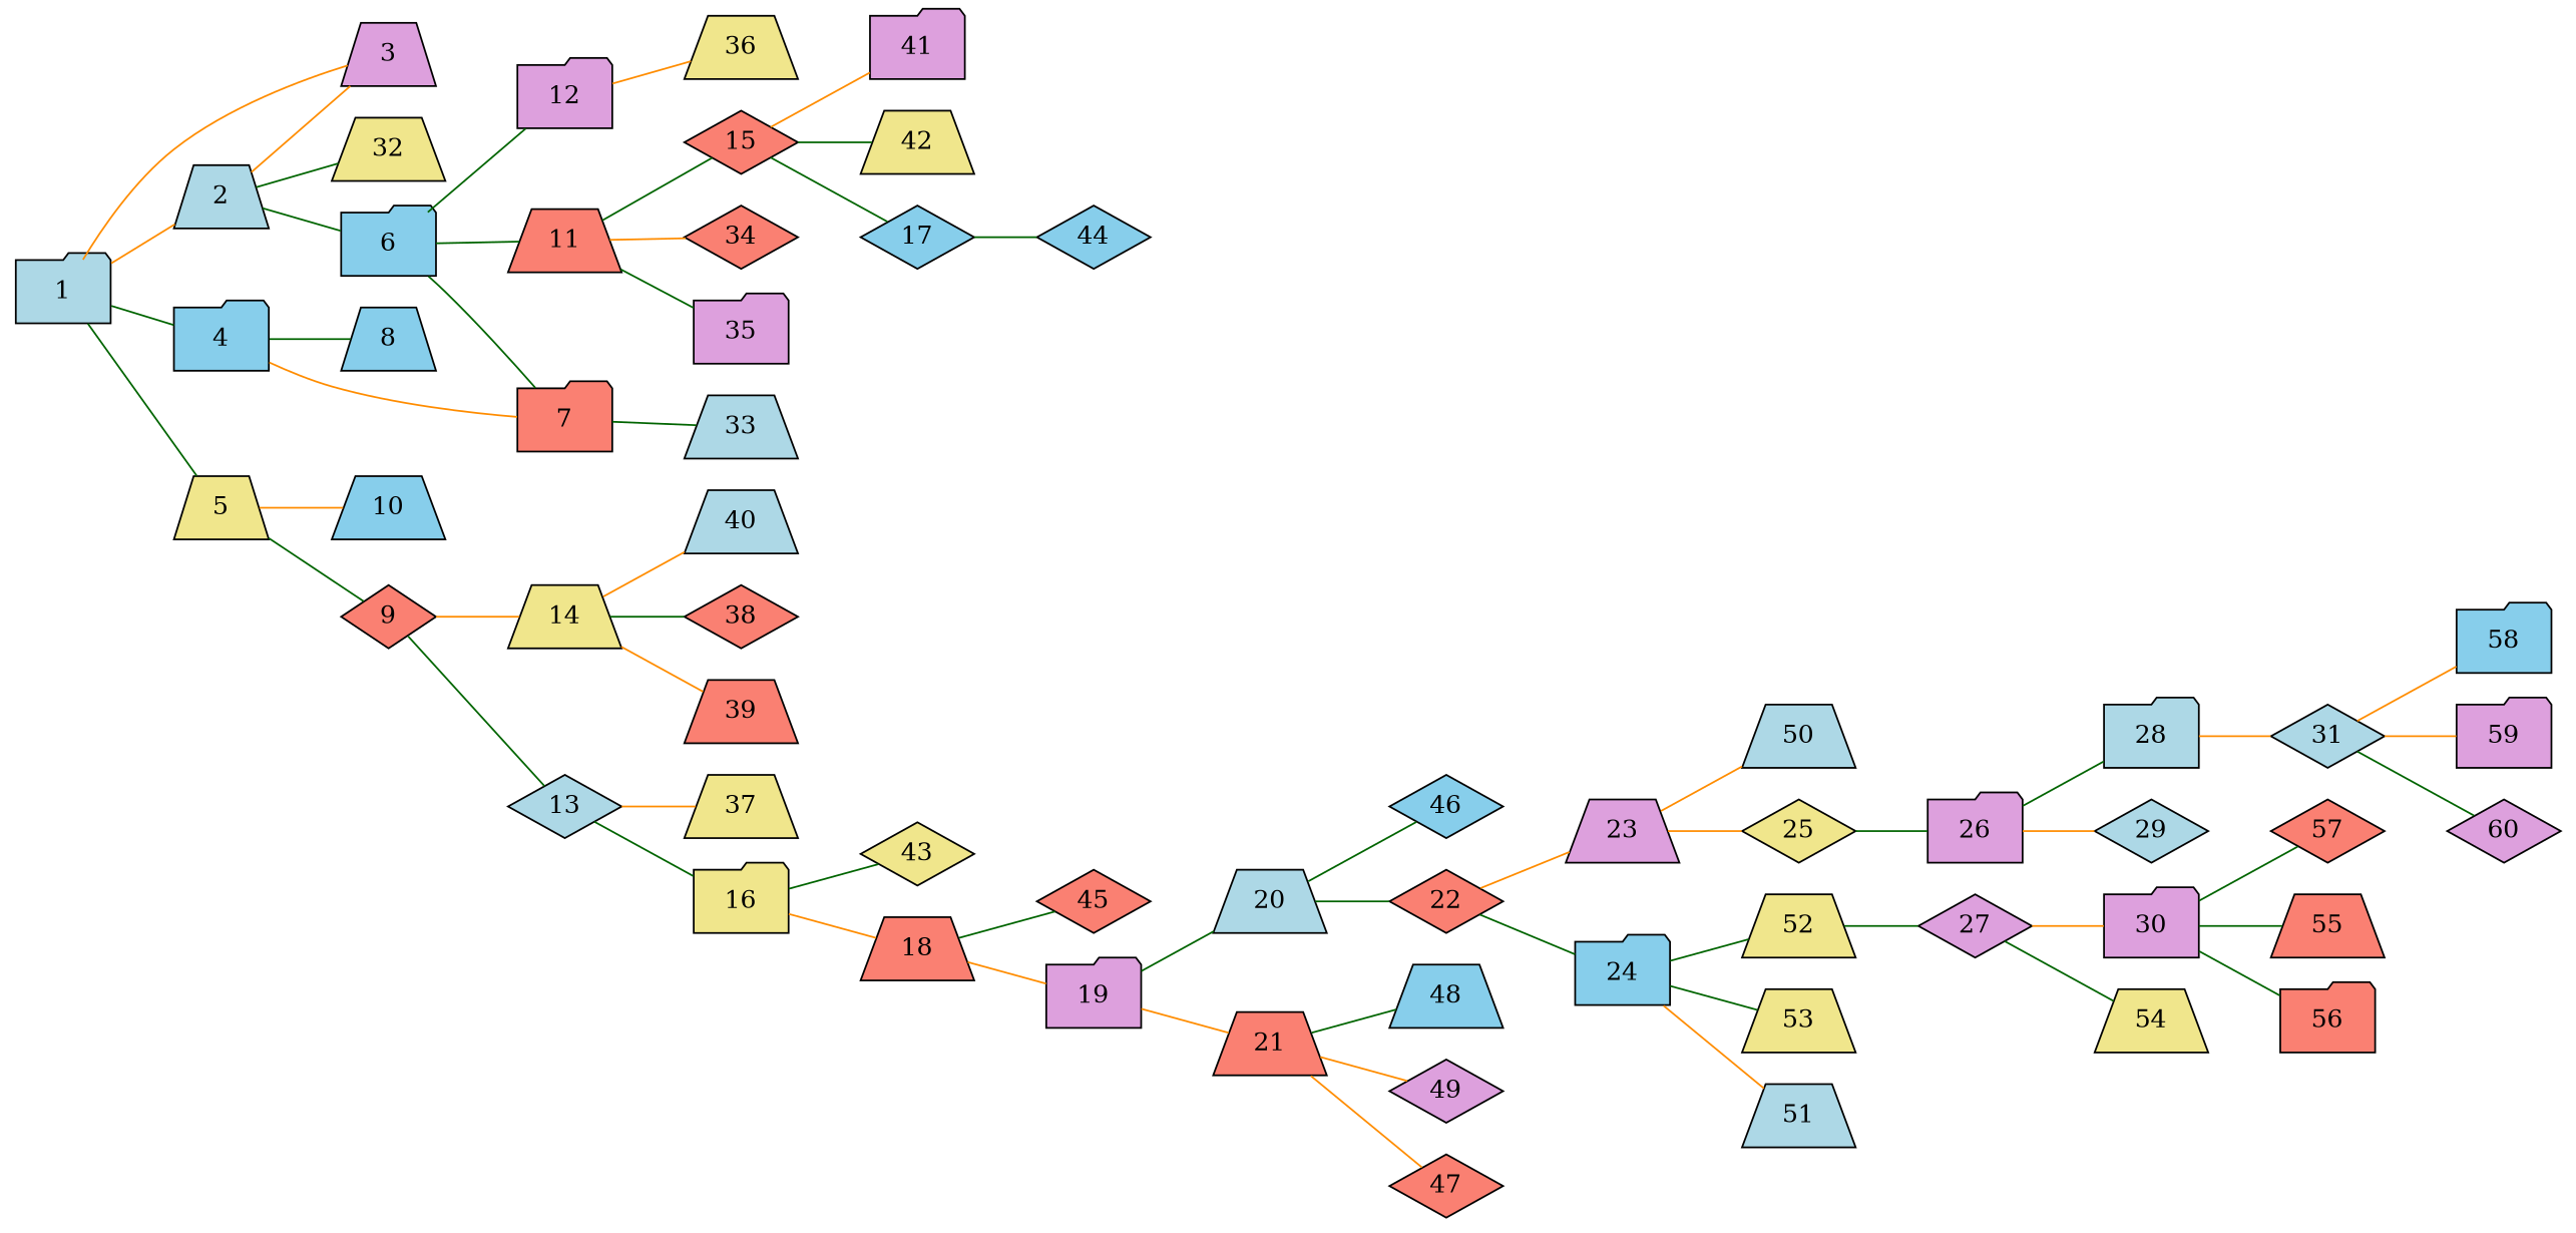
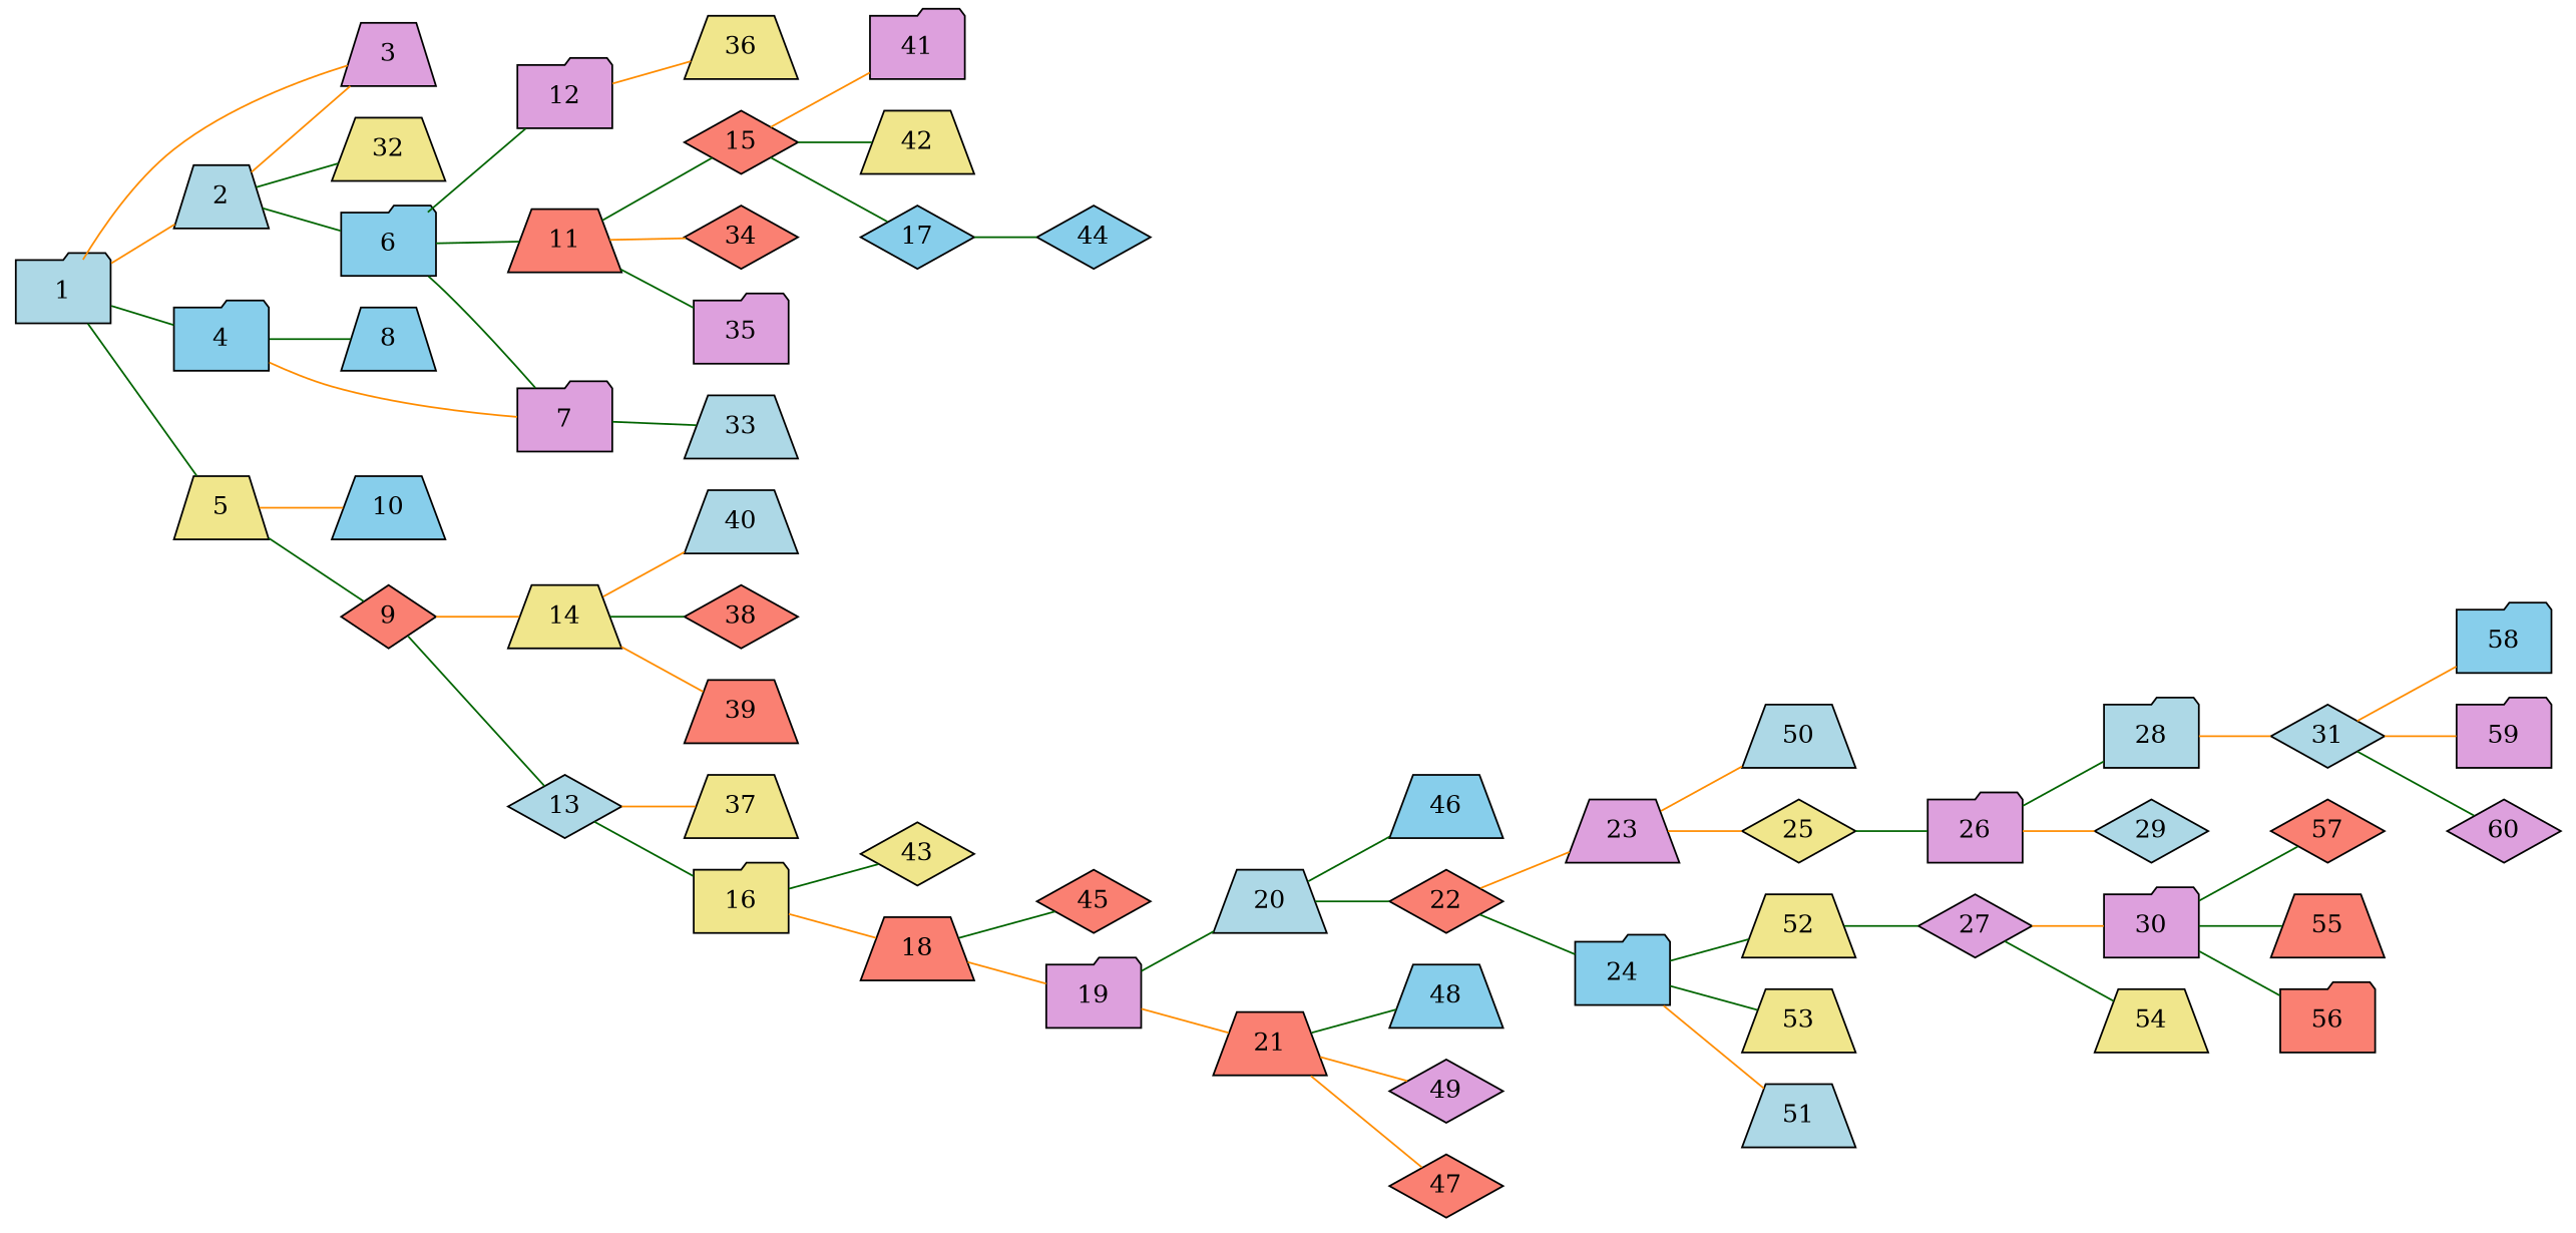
  graph {
    rankdir=LR
    node [chem=H fillcolor=salmon shape=trapezium style=filled]
    edge [color=darkgreen valence=1]
    1 [chem=C fillcolor=lightblue shape=folder]
    2 [chem=C fillcolor=lightblue]
    3 [chem=O fillcolor=plum]
    4 [chem=C fillcolor=skyblue shape=folder]
    5 [chem=C fillcolor=khaki]
    6 [chem=C fillcolor=skyblue shape=folder]
    32 [fillcolor=khaki]
-   7 [chem=N shape=folder]
+   7 [chem=N fillcolor=plum shape=folder]
    8 [chem=O fillcolor=skyblue]
    9 [chem=C shape=diamond]
    10 [chem=O fillcolor=skyblue]
    11 [chem=C]
    12 [chem=O fillcolor=plum shape=folder]
    33 [fillcolor=lightblue]
    13 [chem=C fillcolor=lightblue shape=diamond]
    14 [chem=C fillcolor=khaki]
    15 [chem=C shape=diamond]
    34 [shape=diamond]
    35 [fillcolor=plum shape=folder]
    36 [fillcolor=khaki]
    16 [chem=C fillcolor=khaki shape=folder]
    37 [fillcolor=khaki]
    38 [shape=diamond]
    39
    40 [fillcolor=lightblue]
    17 [chem=O fillcolor=skyblue shape=diamond]
    41 [fillcolor=plum shape=folder]
    42 [fillcolor=khaki]
    18 [chem=C]
    43 [fillcolor=khaki shape=diamond]
    44 [fillcolor=skyblue shape=diamond]
    19 [chem=C fillcolor=plum shape=folder]
    45 [shape=diamond]
    20 [chem=C fillcolor=lightblue]
    21 [chem=C]
    22 [chem=C shape=diamond]
-   46 [fillcolor=skyblue shape=diamond]
+   46 [fillcolor=skyblue]
    47 [shape=diamond]
    48 [fillcolor=skyblue]
    49 [fillcolor=plum shape=diamond]
    23 [chem=C fillcolor=plum]
    24 [chem=C fillcolor=skyblue shape=folder]
    25 [chem=C fillcolor=khaki shape=diamond]
    50 [fillcolor=lightblue]
    51 [fillcolor=lightblue]
    52 [fillcolor=khaki]
    53 [fillcolor=khaki]
    26 [chem=C fillcolor=plum shape=folder]
    27 [chem=C fillcolor=plum shape=diamond]
    28 [chem=O fillcolor=lightblue shape=folder]
    29 [chem=O fillcolor=lightblue shape=diamond]
    30 [chem=C fillcolor=plum shape=folder]
    54 [fillcolor=khaki]
    31 [chem=C fillcolor=lightblue shape=diamond]
    55
    56 [shape=folder]
    57 [shape=diamond]
    58 [fillcolor=skyblue shape=folder]
    59 [fillcolor=plum shape=folder]
    60 [fillcolor=plum shape=diamond]
    1 -- 2 [color=darkorange]
    1 -- 3 [color=darkorange]
    1 -- 4
    1 -- 5
    2 -- 3 [color=darkorange]
    2 -- 6
    2 -- 32
    4 -- 7 [color=darkorange]
    4 -- 8 [valence=2]
    5 -- 9
    5 -- 10 [color=darkorange valence=2]
    6 -- 7
    6 -- 11
    6 -- 12
    7 -- 33
    9 -- 13 [valence=2]
    9 -- 14 [color=darkorange]
    11 -- 15
    11 -- 34 [color=darkorange]
    11 -- 35
    12 -- 36 [color=darkorange]
    13 -- 16
    13 -- 37 [color=darkorange]
    14 -- 38
    14 -- 39 [color=darkorange]
    14 -- 40 [color=darkorange]
    15 -- 17
    15 -- 41 [color=darkorange]
    15 -- 42
    16 -- 18 [color=darkorange valence=2]
    16 -- 43
    17 -- 44
    18 -- 19 [color=darkorange]
    18 -- 45
    19 -- 20 [valence=2]
    19 -- 21 [color=darkorange]
    20 -- 22
    20 -- 46
    21 -- 47 [color=darkorange]
    21 -- 48
    21 -- 49 [color=darkorange]
    22 -- 23 [color=darkorange valence=2]
    22 -- 24
    23 -- 25 [color=darkorange]
    23 -- 50 [color=darkorange]
    24 -- 51 [color=darkorange]
    24 -- 52
    24 -- 53
    25 -- 26
    52 -- 27 [valence=2]
    26 -- 28
    26 -- 29 [color=darkorange valence=2]
    27 -- 30 [color=darkorange]
    27 -- 54
    28 -- 31 [color=darkorange]
    30 -- 55
    30 -- 56
    30 -- 57
    31 -- 58 [color=darkorange]
    31 -- 59 [color=darkorange]
    31 -- 60
  }
